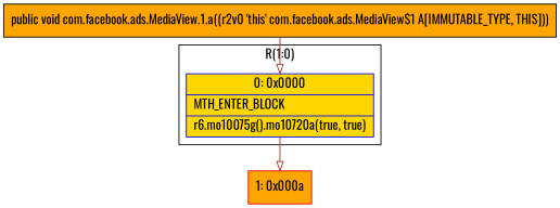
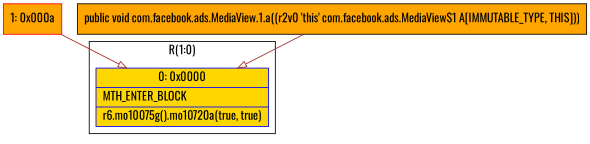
  digraph {
    fontname=Oswald
    node [shape=record style=filled fillcolor=orange fontname=Oswald]
    edge [color=brown arrowhead=onormal fontname=Oswald]
    n1 [color=blue label="{0\:\ 0x0000|MTH_ENTER_BLOCK\l|r6.mo10075g().mo10720a(true, true)\l}" fillcolor=gold]
    n2 [color=red label="{1\:\ 0x000a}"]
    n3 [label="{public void com.facebook.ads.MediaView.1.a((r2v0 'this' com.facebook.ads.MediaView$1 A[IMMUTABLE_TYPE, THIS])) }"]
    subgraph cluster_1 {
      label="R(1:0)"
      n1
    }
-   n1 -> n2
+   n2 -> n1
    n3 -> n1
  }
